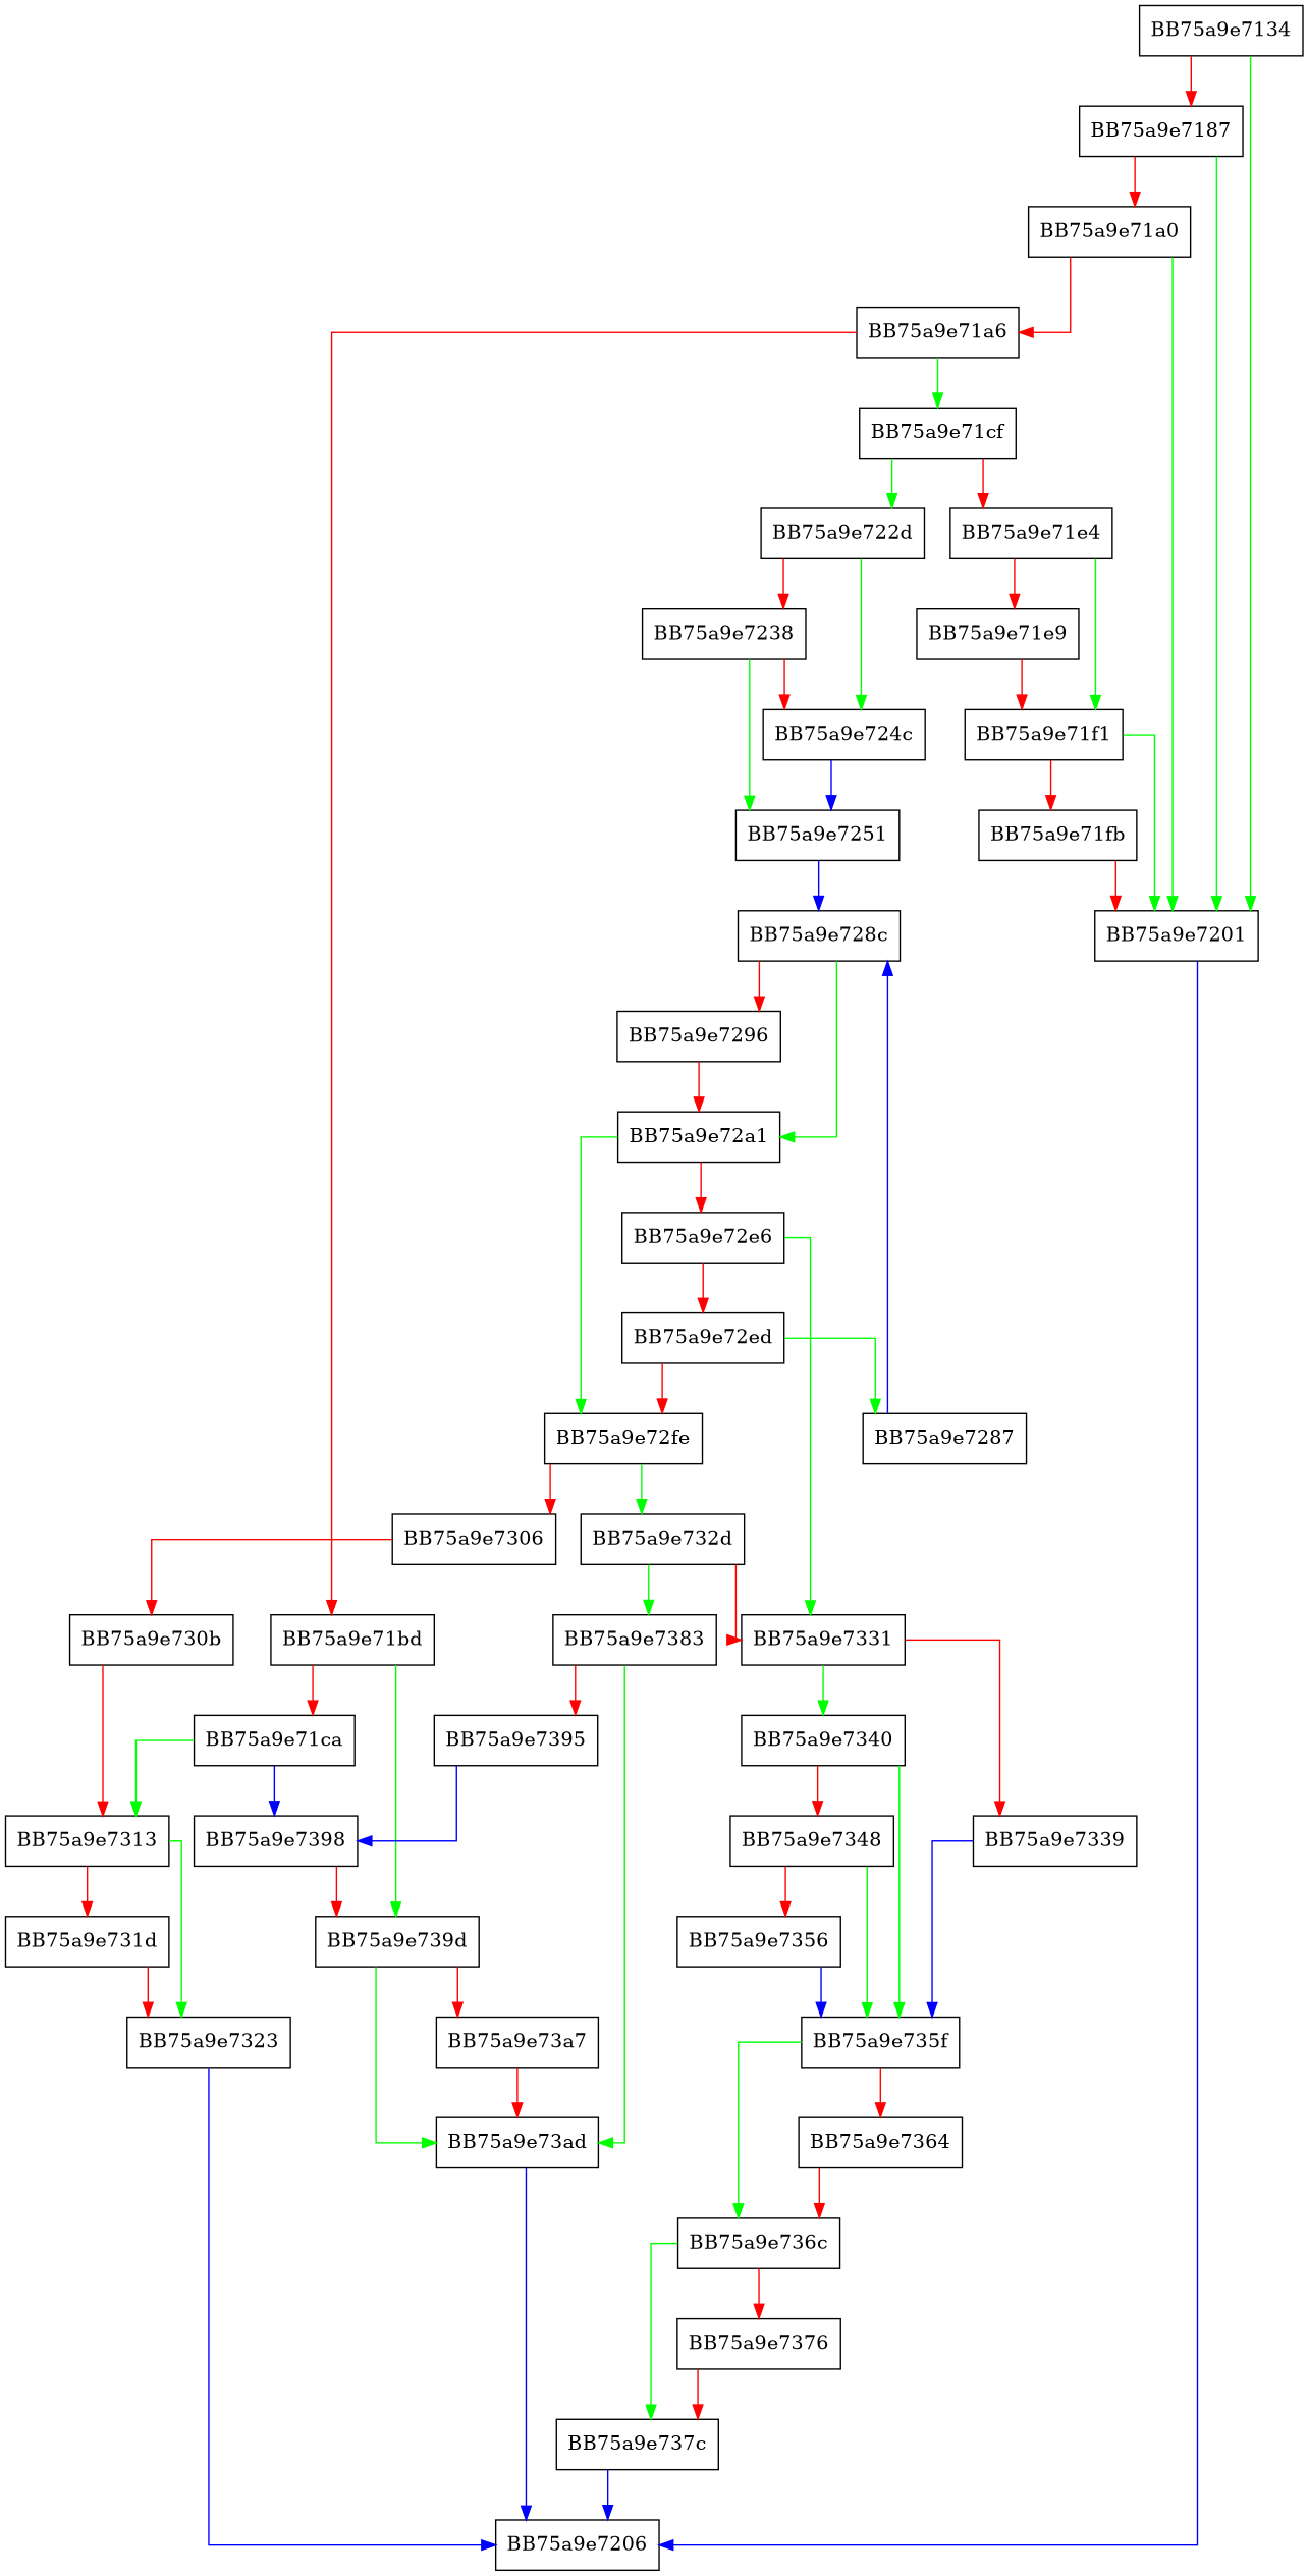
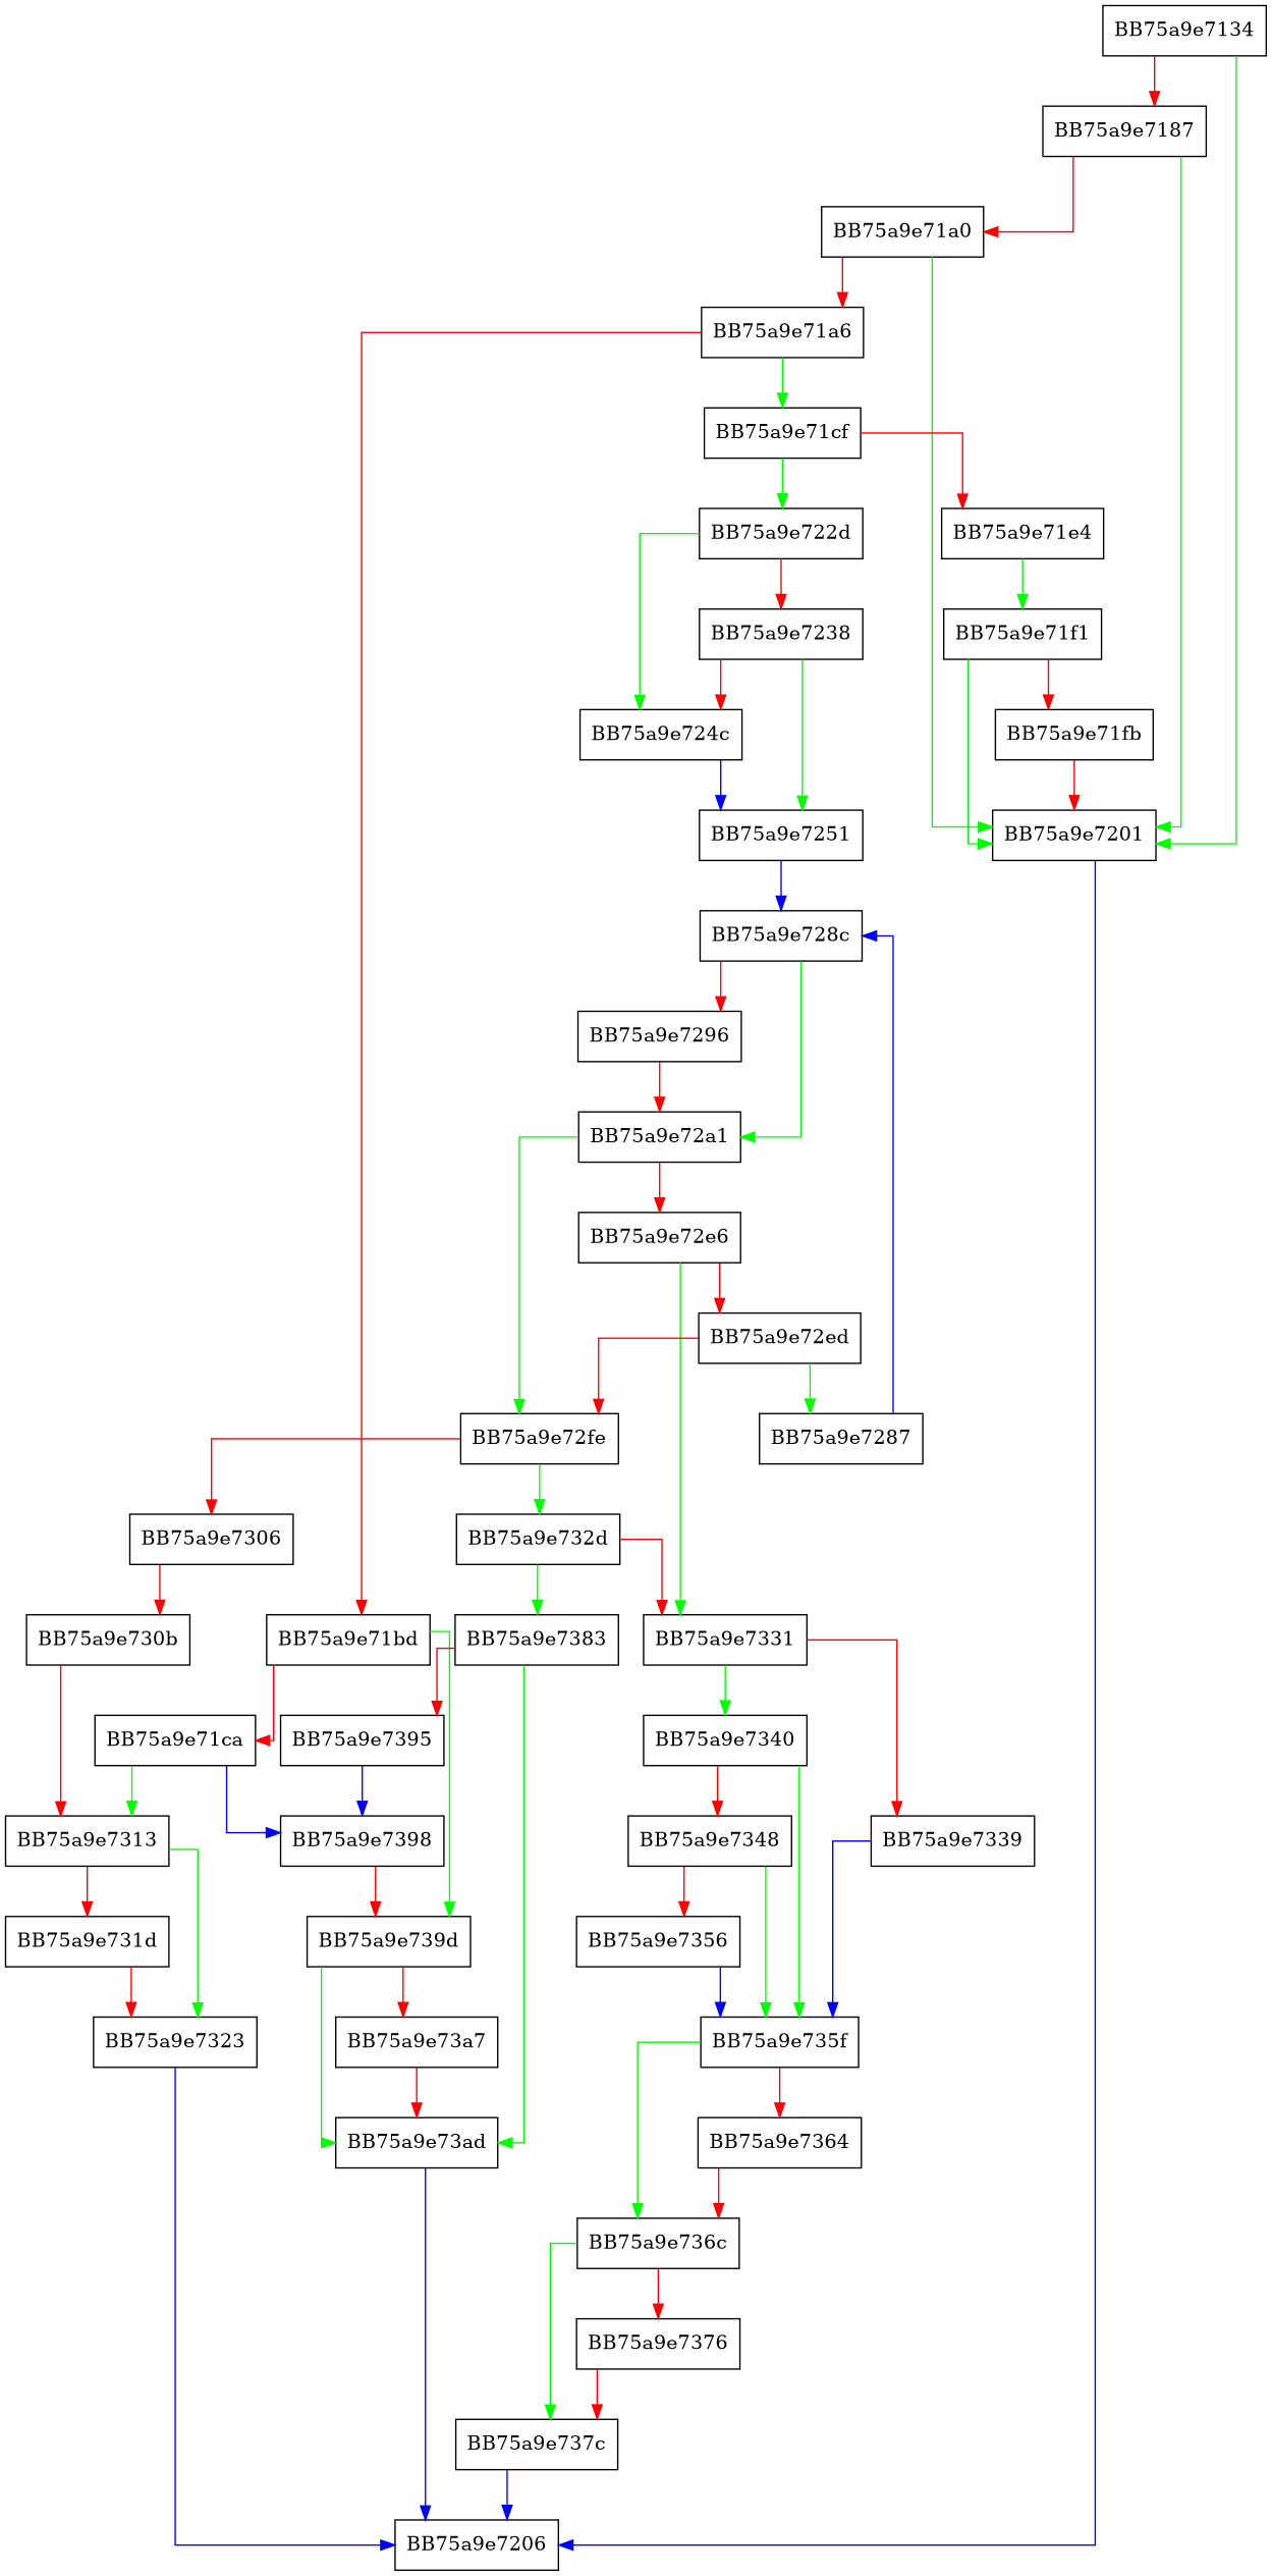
  digraph {
    splines=ortho
    node [shape=box]
    edge [color=red]
    BB75a9e7134
    BB75a9e7201
    BB75a9e7187
    BB75a9e7206
    BB75a9e71a0
    BB75a9e71a6
    BB75a9e71cf
    BB75a9e71bd
    BB75a9e722d
    BB75a9e71e4
    BB75a9e739d
    BB75a9e71ca
    BB75a9e724c
    BB75a9e7238
    BB75a9e71f1
-   BB75a9e71e9
    BB75a9e73ad
    BB75a9e73a7
    BB75a9e7398
    BB75a9e7313
    BB75a9e7251
    BB75a9e71fb
    BB75a9e728c
    BB75a9e72a1
    BB75a9e7296
    BB75a9e72fe
    BB75a9e72e6
    BB75a9e7287
    BB75a9e732d
    BB75a9e7306
    BB75a9e7331
    BB75a9e72ed
    BB75a9e7383
    BB75a9e730b
    BB75a9e7340
    BB75a9e7339
    BB75a9e735f
    BB75a9e7348
    BB75a9e7395
    BB75a9e7323
    BB75a9e731d
    BB75a9e736c
    BB75a9e7364
    BB75a9e7356
    BB75a9e737c
    BB75a9e7376
    BB75a9e7134 -> BB75a9e7201 [color=green]
    BB75a9e7134 -> BB75a9e7187
    BB75a9e7201 -> BB75a9e7206 [color=blue]
    BB75a9e7187 -> BB75a9e7201 [color=green]
    BB75a9e7187 -> BB75a9e71a0
    BB75a9e71a0 -> BB75a9e7201 [color=green]
    BB75a9e71a0 -> BB75a9e71a6
    BB75a9e71a6 -> BB75a9e71cf [color=green]
    BB75a9e71a6 -> BB75a9e71bd
    BB75a9e71cf -> BB75a9e722d [color=green]
    BB75a9e71cf -> BB75a9e71e4
    BB75a9e71bd -> BB75a9e739d [color=green]
    BB75a9e71bd -> BB75a9e71ca
    BB75a9e722d -> BB75a9e724c [color=green]
    BB75a9e722d -> BB75a9e7238
    BB75a9e71e4 -> BB75a9e71f1 [color=green]
-   BB75a9e71e4 -> BB75a9e71e9
    BB75a9e739d -> BB75a9e73ad [color=green]
    BB75a9e739d -> BB75a9e73a7
    BB75a9e71ca -> BB75a9e7398 [color=blue]
    BB75a9e71ca -> BB75a9e7313 [color=green]
    BB75a9e724c -> BB75a9e7251 [color=blue]
    BB75a9e7238 -> BB75a9e724c
    BB75a9e7238 -> BB75a9e7251 [color=green]
    BB75a9e71f1 -> BB75a9e7201 [color=green]
    BB75a9e71f1 -> BB75a9e71fb
-   BB75a9e71e9 -> BB75a9e71f1
    BB75a9e73ad -> BB75a9e7206 [color=blue]
    BB75a9e73a7 -> BB75a9e73ad
    BB75a9e7398 -> BB75a9e739d
    BB75a9e7313 -> BB75a9e7323 [color=green]
    BB75a9e7313 -> BB75a9e731d
    BB75a9e7251 -> BB75a9e728c [color=blue]
    BB75a9e71fb -> BB75a9e7201
    BB75a9e728c -> BB75a9e72a1 [color=green]
    BB75a9e728c -> BB75a9e7296
    BB75a9e72a1 -> BB75a9e72fe [color=green]
    BB75a9e72a1 -> BB75a9e72e6
    BB75a9e7296 -> BB75a9e72a1
    BB75a9e72fe -> BB75a9e732d [color=green]
    BB75a9e72fe -> BB75a9e7306
    BB75a9e72e6 -> BB75a9e7331 [color=green]
    BB75a9e72e6 -> BB75a9e72ed
    BB75a9e7287 -> BB75a9e728c [color=blue]
    BB75a9e732d -> BB75a9e7331
    BB75a9e732d -> BB75a9e7383 [color=green]
    BB75a9e7306 -> BB75a9e730b
    BB75a9e7331 -> BB75a9e7340 [color=green]
    BB75a9e7331 -> BB75a9e7339
    BB75a9e72ed -> BB75a9e72fe
    BB75a9e72ed -> BB75a9e7287 [color=green]
    BB75a9e7383 -> BB75a9e73ad [color=green]
    BB75a9e7383 -> BB75a9e7395
    BB75a9e730b -> BB75a9e7313
    BB75a9e7340 -> BB75a9e735f [color=green]
    BB75a9e7340 -> BB75a9e7348
    BB75a9e7339 -> BB75a9e735f [color=blue]
    BB75a9e735f -> BB75a9e736c [color=green]
    BB75a9e735f -> BB75a9e7364
    BB75a9e7348 -> BB75a9e735f [color=green]
    BB75a9e7348 -> BB75a9e7356
    BB75a9e7395 -> BB75a9e7398 [color=blue]
    BB75a9e7323 -> BB75a9e7206 [color=blue]
    BB75a9e731d -> BB75a9e7323
    BB75a9e736c -> BB75a9e737c [color=green]
    BB75a9e736c -> BB75a9e7376
    BB75a9e7364 -> BB75a9e736c
    BB75a9e7356 -> BB75a9e735f [color=blue]
    BB75a9e737c -> BB75a9e7206 [color=blue]
    BB75a9e7376 -> BB75a9e737c
  }
